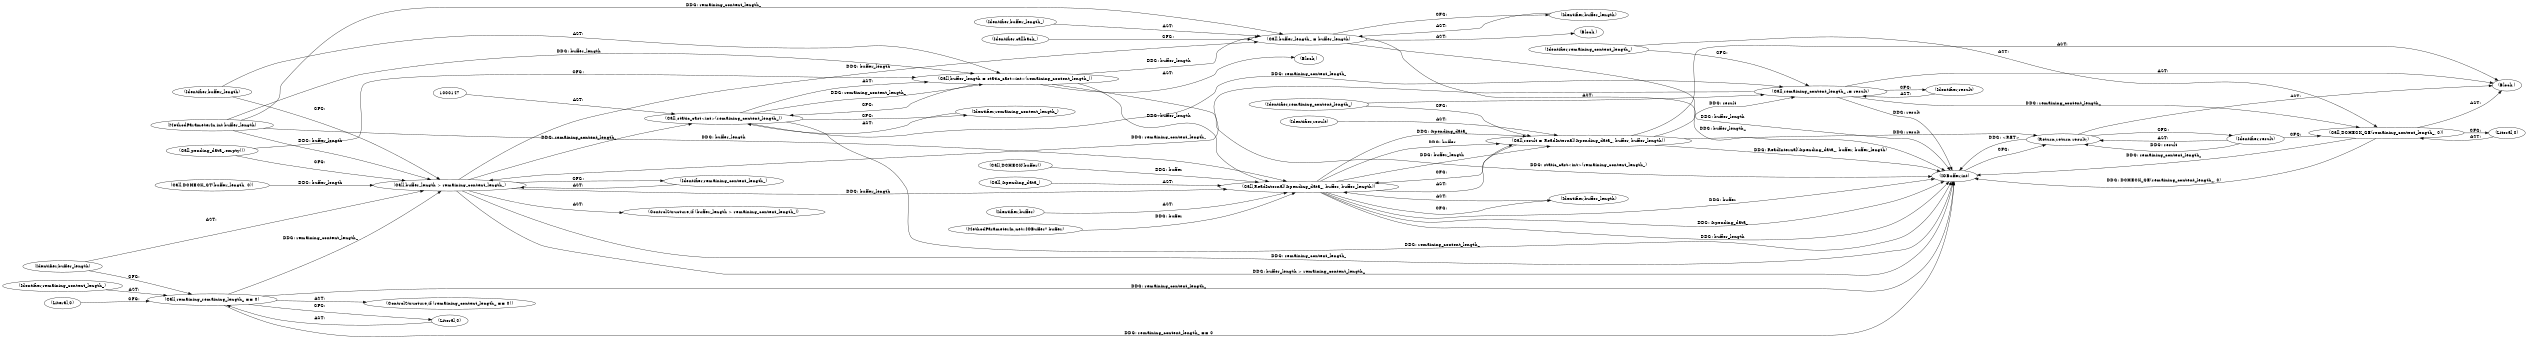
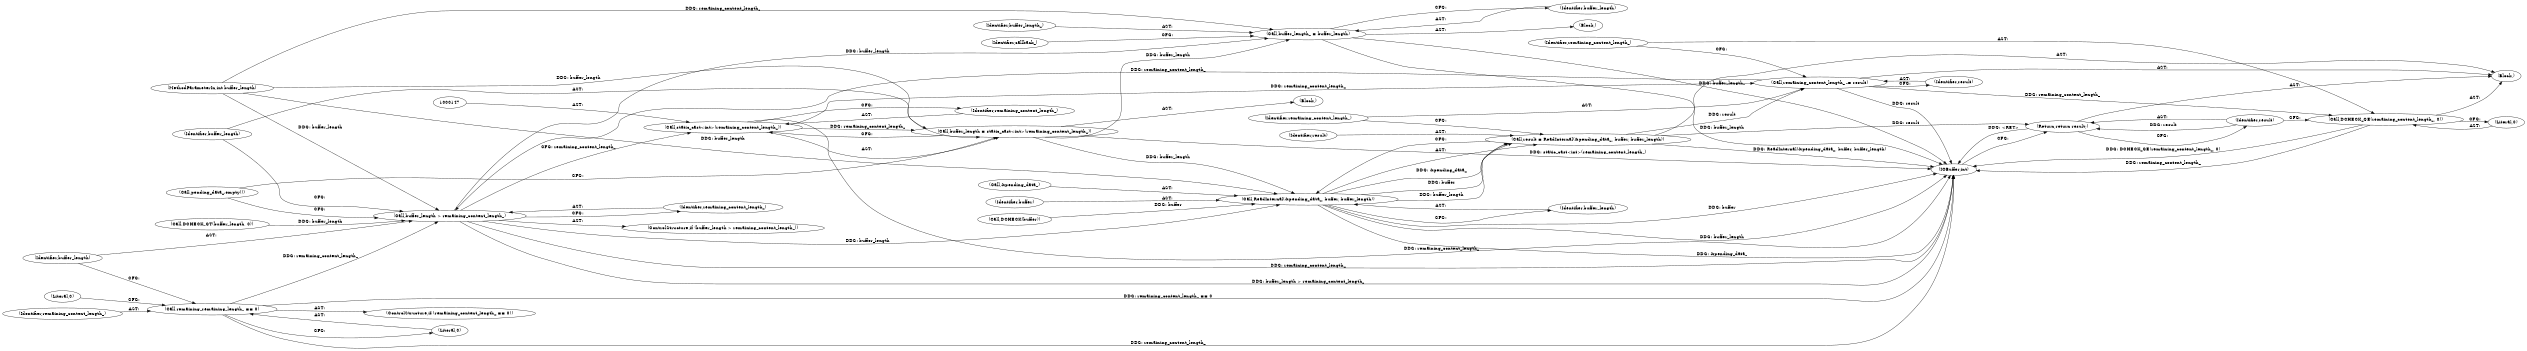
  digraph {
    rankdir=LR
    n1 [label="(Call,remaining_remaining_length_ == 0)"]
    n2 [label="(Call,buffer_length > remaining_content_length_)"]
    n3 [label="(Literal,0)"]
    n4 [label="(IOBuffer,int)"]
    n5 [label="(ControlStructure,if (remaining_content_length_ == 0))"]
    n6 [label="(Call,static_cast<int>(remaining_content_length_))"]
    n7 [label="(Call,buffer_length_ = buffer_length)"]
    n8 [label="(Call,ReadInternal(&pending_data_, buffer, buffer_length))"]
    n9 [label="(ControlStructure,if (buffer_length > remaining_content_length_))"]
    n10 [label="(Identifier,remaining_content_length_)"]
    n11 [label="(Return,return result;)"]
    n12 [label="(Call,remaining_content_length_ -= result)"]
    n13 [label="(Call,buffer_length = static_cast<int>(remaining_content_length_))"]
    n14 [label="(Identifier,remaining_content_length_)"]
    n15 [label="(Identifier,buffer_length)"]
    n16 [label="(Block,)"]
    n17 [label="(Call,result = ReadInternal(&pending_data_, buffer, buffer_length))"]
    n18 [label="(Identifier,buffer_length)"]
    n19 [label="(Block,)"]
    n20 [label="(Call,DCHECK_GE(remaining_content_length_, 0))"]
    n21 [label="(Identifier,result)"]
    n22 [label="(Block,)"]
    n23 [label="(Identifier,result)"]
    n24 [label="(Literal,0)"]
    n25 [label="(MethodParameterIn,int buffer_length)"]
    n26 [label="(Identifier,remaining_content_length_)"]
    n27 [label="(Call,DCHECK_GT(buffer_length, 0))"]
    n28 [label="(Call,&pending_data_)"]
    n29 [label="(Identifier,buffer_length)"]
    n30 [label="(Identifier,result)"]
    n31 [label="(Identifier,remaining_content_length_)"]
    n32 [label="(Identifier,callback_)"]
    n33 [label="(Literal,0)"]
    n34 [label="(Identifier,buffer_length)"]
    n35 [label="(Identifier,buffer)"]
    n36 [label="(Identifier,buffer_length_)"]
-   n37 [label="(MethodParameterIn,net::IOBuffer* buffer)"]
    n38 [label="(Identifier,remaining_content_length_)"]
    n39 [label="(Call,DCHECK(buffer))"]
    n40 [label="(Call,pending_data_.empty())"]
    1000147
    n1 -> n2 [label="DDG: remaining_content_length_"]
    n1 -> n3 [label="CFG: "]
    n1 -> n4 [label="DDG: remaining_content_length_"]
    n1 -> n4 [label="DDG: remaining_content_length_ == 0"]
    n1 -> n5 [label="AST: "]
    n2 -> n4 [label="DDG: remaining_content_length_"]
    n2 -> n4 [label="DDG: buffer_length > remaining_content_length_"]
-   n2 -> n6 [label="DDG: remaining_content_length_"]
+   n2 -> n6 [label="CFG: remaining_content_length_"]
    n2 -> n7 [label="DDG: buffer_length"]
    n2 -> n8 [label="DDG: buffer_length"]
    n2 -> n9 [label="AST: "]
    n2 -> n10 [label="CFG: "]
    n3 -> n1 [label="AST: "]
    n4 -> n11 [label="CFG: "]
    n6 -> n4 [label="DDG: remaining_content_length_"]
    n6 -> n12 [label="DDG: remaining_content_length_"]
    n6 -> n13 [label="AST: "]
    n6 -> n13 [label="DDG: remaining_content_length_"]
    n6 -> n14 [label="CFG: "]
    n7 -> n4 [label="DDG: buffer_length"]
    n7 -> n4 [label="DDG: buffer_length_"]
    n7 -> n15 [label="CFG: "]
    n7 -> n16 [label="AST: "]
    n8 -> n4 [label="DDG: buffer"]
    n8 -> n4 [label="DDG: &pending_data_"]
    n8 -> n4 [label="DDG: buffer_length"]
    n8 -> n17 [label="AST: "]
    n8 -> n17 [label="DDG: &pending_data_"]
    n8 -> n17 [label="DDG: buffer"]
    n8 -> n17 [label="DDG: buffer_length"]
    n8 -> n18 [label="CFG: "]
    n10 -> n2 [label="AST: "]
    n11 -> n4 [label="DDG: <RET>"]
    n11 -> n19 [label="AST: "]
    n11 -> n23 [label="CFG: "]
    n12 -> n2 [label="DDG: remaining_content_length_"]
    n12 -> n4 [label="DDG: result"]
    n12 -> n19 [label="AST: "]
    n12 -> n20 [label="DDG: remaining_content_length_"]
    n12 -> n21 [label="CFG: "]
    n13 -> n4 [label="DDG: static_cast<int>(remaining_content_length_)"]
    n13 -> n6 [label="CFG: "]
    n13 -> n7 [label="DDG: buffer_length"]
    n13 -> n8 [label="DDG: buffer_length"]
    n13 -> n22 [label="AST: "]
    n14 -> n6 [label="AST: "]
    n15 -> n7 [label="AST: "]
    n17 -> n4 [label="DDG: ReadInternal(&pending_data_, buffer, buffer_length)"]
    n17 -> n8 [label="CFG: "]
    n17 -> n11 [label="DDG: result"]
    n17 -> n12 [label="DDG: result"]
    n17 -> n19 [label="AST: "]
    n18 -> n8 [label="AST: "]
    n20 -> n4 [label="DDG: DCHECK_GE(remaining_content_length_, 0)"]
    n20 -> n4 [label="DDG: remaining_content_length_"]
    n20 -> n19 [label="AST: "]
    n20 -> n24 [label="CFG: "]
    n21 -> n12 [label="AST: "]
    n23 -> n11 [label="AST: "]
    n23 -> n11 [label="DDG: result"]
    n23 -> n20 [label="CFG: "]
    n24 -> n20 [label="AST: "]
    n25 -> n2 [label="DDG: buffer_length"]
    n25 -> n7 [label="DDG: remaining_content_length_"]
    n25 -> n8 [label="DDG: buffer_length"]
    n25 -> n13 [label="DDG: buffer_length"]
    n26 -> n1 [label="AST: "]
    n27 -> n2 [label="DDG: buffer_length"]
    n28 -> n8 [label="AST: "]
    n29 -> n1 [label="CFG: "]
    n29 -> n2 [label="AST: "]
    n30 -> n17 [label="AST: "]
    n31 -> n12 [label="AST: "]
    n31 -> n17 [label="CFG: "]
    n32 -> n7 [label="CFG: "]
    n33 -> n1 [label="CFG: "]
    n34 -> n2 [label="CFG: "]
    n34 -> n13 [label="AST: "]
    n35 -> n8 [label="AST: "]
    n36 -> n7 [label="AST: "]
-   n37 -> n8 [label="DDG: buffer"]
    n38 -> n12 [label="CFG: "]
    n38 -> n20 [label="AST: "]
    n39 -> n8 [label="DDG: buffer"]
    n40 -> n2 [label="CFG: "]
    n40 -> n13 [label="CFG: "]
    1000147 -> n6 [label="AST: "]
  }
